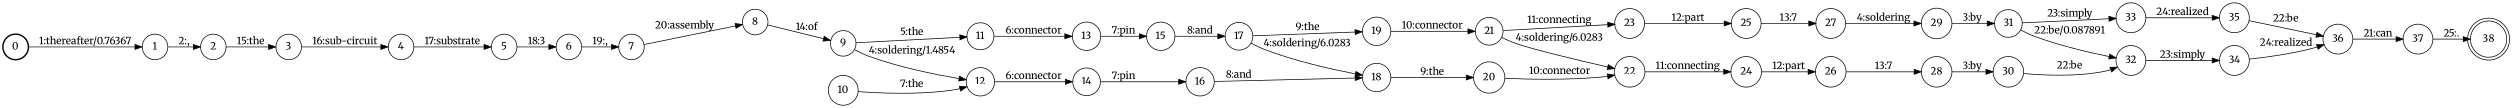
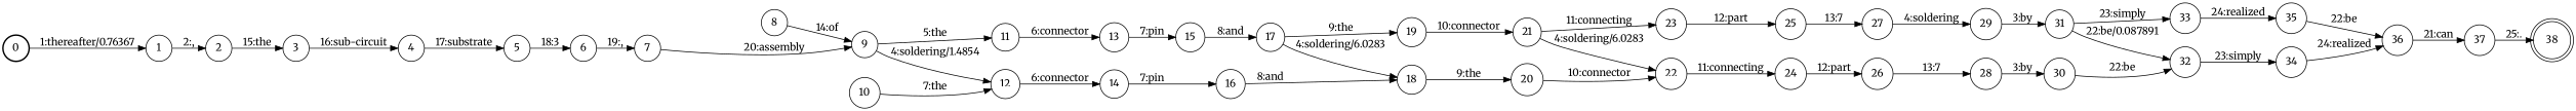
  digraph {
    fontname=Merriweather
    nodesep=0.25
    rankdir=LR
    ranksep=0.4
    node [fontname=Merriweather fontsize=14 shape=circle style=solid]
    edge [fontname=Merriweather fontsize=14]
    n1 [label=0 style=bold]
    n2 [label=1]
    n3 [label=2]
    n4 [label=3]
    n5 [label=4]
    n6 [label=5]
    n7 [label=6]
    n8 [label=7]
    n9 [label=8]
    n10 [label=9]
    n11 [label=11]
    n12 [label=12]
    n13 [label=10]
    n14 [label=13]
    n15 [label=14]
    n16 [label=15]
    n17 [label=16]
    n18 [label=17]
    n19 [label=18]
    n20 [label=19]
    n21 [label=20]
    n22 [label=21]
    n23 [label=22]
    n24 [label=23]
    n25 [label=24]
    n26 [label=25]
    n27 [label=26]
    n28 [label=27]
    n29 [label=28]
    n30 [label=29]
    n31 [label=30]
    n32 [label=31]
    n33 [label=32]
    n34 [label=33]
    n35 [label=34]
    n36 [label=35]
    n37 [label=36]
    n38 [label=37]
    n39 [label=38 shape=doublecircle]
    n1 -> n2 [label="1:thereafter/0.76367"]
    n2 -> n3 [label="2:,"]
    n3 -> n4 [label="15:the"]
    n4 -> n5 [label="16:sub-circuit"]
    n5 -> n6 [label="17:substrate"]
    n6 -> n7 [label="18:3"]
    n7 -> n8 [label="19:,"]
-   n8 -> n9 [label="20:assembly"]
+   n8 -> n10 [label="20:assembly"]
    n9 -> n10 [label="14:of"]
    n10 -> n11 [label="5:the"]
    n10 -> n12 [label="4:soldering/1.4854"]
    n11 -> n14 [label="6:connector"]
    n12 -> n15 [label="6:connector"]
    n13 -> n12 [label="7:the"]
    n14 -> n16 [label="7:pin"]
    n15 -> n17 [label="7:pin"]
    n16 -> n18 [label="8:and"]
    n17 -> n19 [label="8:and"]
    n18 -> n19 [label="4:soldering/6.0283"]
    n18 -> n20 [label="9:the"]
    n19 -> n21 [label="9:the"]
    n20 -> n22 [label="10:connector"]
    n21 -> n23 [label="10:connector"]
    n22 -> n23 [label="4:soldering/6.0283"]
    n22 -> n24 [label="11:connecting"]
    n23 -> n25 [label="11:connecting"]
    n24 -> n26 [label="12:part"]
    n25 -> n27 [label="12:part"]
    n26 -> n28 [label="13:7"]
    n27 -> n29 [label="13:7"]
    n28 -> n30 [label="4:soldering"]
    n29 -> n31 [label="3:by"]
    n30 -> n32 [label="3:by"]
    n31 -> n33 [label="22:be"]
    n32 -> n33 [label="22:be/0.087891"]
    n32 -> n34 [label="23:simply"]
    n33 -> n35 [label="23:simply"]
    n34 -> n36 [label="24:realized"]
    n35 -> n37 [label="24:realized"]
    n36 -> n37 [label="22:be"]
    n37 -> n38 [label="21:can"]
    n38 -> n39 [label="25:."]
  }
